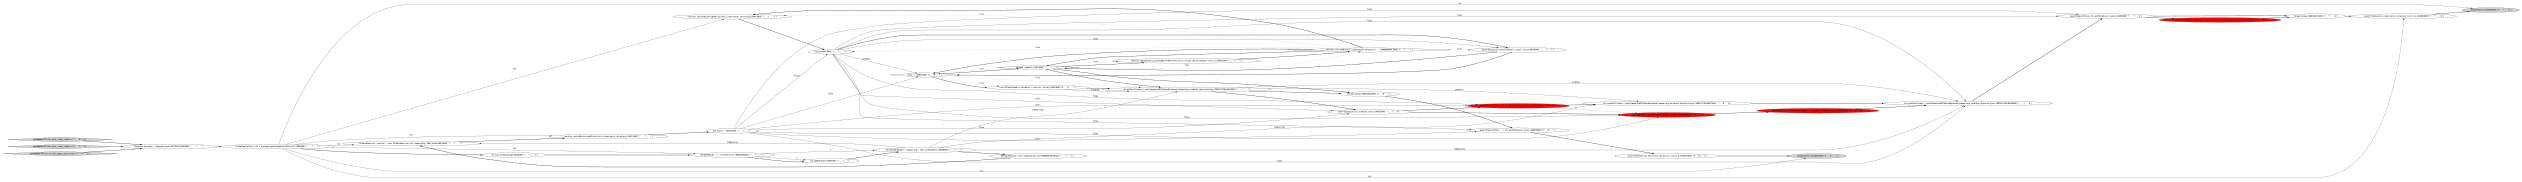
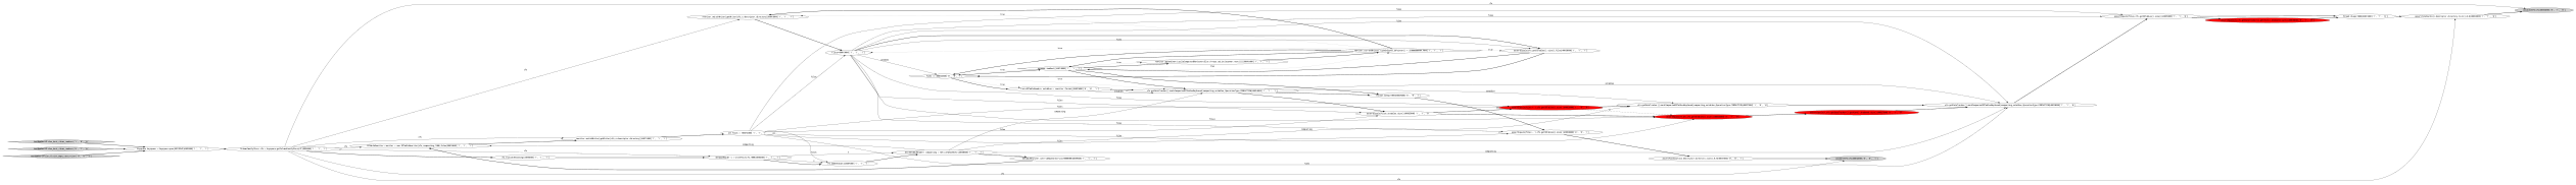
  digraph {
    fontname="Roboto Mono"
    rankdir=LR
    node [fillcolor=white fontname="Roboto Mono" shape=ellipse style=filled]
    edge [fontname="Roboto Mono" style=bold]
    n1 [fillcolor=red label="assertEquals(files + 1,cfs.getSSTables().size())@@@26@@@['1', '0', '0']"]
    n2 [label="cfs.getDataTracker().markCompactedSSTablesReplaced(compacting,sstables,OperationType.COMPACTION)@@@27@@@['1', '0', '0']"]
    n3 [fillcolor=red label="assertEquals(files,cfs.getSSTables().size())@@@26@@@['0', '1', '0']"]
    n4 [label="cfs.getDataTracker().markCompactedSSTablesReplaced(compacting,sstables,OperationType.COMPACTION)@@@28@@@['1', '1', '0']"]
    n5 [fillcolor=red label="assertEquals(1,cfs.getDataTracker().getView().shadowed.size())@@@27@@@['0', '1', '0']"]
    n6 [label="rewriter.append(new LazilyCompactedRow(controller,Arrays.asList(scanner.next())))@@@16@@@['1', '1', '1']"]
    n7 [label="rewriter.currentWriter().getOnDiskFilePointer() > 25000000@@@17@@@['1', '1', '1']" shape=diamond]
    n8 [label="files == 3@@@22@@@['0', '0', '1']" shape=diamond]
    n9 [label="files++@@@19@@@['1', '1', '1']"]
    n10 [label="scanner.hasNext()@@@15@@@['1', '1', '1']" shape=diamond]
    n11 [label="assertEquals(cfs.getSSTables().size(),files)@@@20@@@['1', '1', '1']"]
    n12 [label="rewriter.switchWriter(getWriter(cfs,s.descriptor.directory))@@@18@@@['1', '1', '1']"]
    n13 [fillcolor=lightgray label="testNumberOfFiles_dont_clean_readers['1', '0', '0']" shape=diamond]
    n14 [label="Keyspace keyspace = Keyspace.open(KEYSPACE)@@@3@@@['1', '1', '1']"]
    n15 [label="ColumnFamilyStore cfs = keyspace.getColumnFamilyStore(CF)@@@4@@@['1', '1', '1']"]
    n16 [label="SSTableRewriter.overrideOpenInterval(10000000)@@@9@@@['1', '1', '1']"]
    n17 [label="SSTableRewriter rewriter = new SSTableRewriter(cfs,compacting,1000,false)@@@10@@@['1', '1', '1']"]
    n18 [label="rewriter.switchWriter(getWriter(cfs,s.descriptor.directory))@@@11@@@['1', '1', '1']"]
    n19 [label="int files = 1@@@12@@@['1', '1', '1']"]
    n20 [label="assertEquals(files,sstables.size())@@@25@@@['1', '1', '0']"]
    n21 [label="assertEquals(files,cfs.getSSTables().size())@@@29@@@['1', '1', '0']"]
    n22 [label="assertEquals(files - 1,cfs.getSSTables().size())@@@30@@@['0', '0', '1']"]
    n23 [label="List<SSTableReader> sstables = rewriter.finish()@@@23@@@['0', '0', '1']"]
    n24 [label="cfs.getDataTracker().markCompactedSSTablesReplaced(compacting,sstables,OperationType.COMPACTION)@@@24@@@['1', '1', '1']"]
    n25 [fillcolor=red label="assertEquals(0,cfs.getDataTracker().getView().shadowed.size())@@@30@@@['0', '1', '0']"]
    n26 [label="Thread.sleep(1000)@@@31@@@['1', '1', '0']"]
    n27 [label="assertFileCounts(s.descriptor.directory.list(),0,0)@@@31@@@['0', '0', '1']"]
    n28 [label="Thread.sleep(1000)@@@29@@@['0', '0', '1']"]
    n29 [fillcolor=lightgray label="testNumberOfFiles_dont_clean_readers['0', '1', '0']" shape=diamond]
    n30 [label="assertFileCounts(s.descriptor.directory.list(),0,0)@@@32@@@['1', '1', '0']"]
    n31 [fillcolor=lightgray label="validateCFS(cfs)@@@32@@@['0', '0', '1']"]
    n32 [fillcolor=lightgray label="validateCFS(cfs)@@@33@@@['0', '1', '0']"]
    n33 [label="cfs.addSSTable(s)@@@7@@@['1', '1', '1']"]
    n34 [label="Set<SSTableReader> compacting = Sets.newHashSet(s)@@@8@@@['1', '1', '1']"]
    n35 [label="SSTableReader s = writeFile(cfs,1000)@@@6@@@['1', '1', '1']"]
    n36 [label="cfs.truncateBlocking()@@@5@@@['1', '1', '1']"]
    n37 [fillcolor=lightgray label="testNumberOfFiles_finish_empty_new_writer['0', '0', '1']" shape=diamond]
    n1 -> n2
    n1 -> n3 [label=0 style=dashed]
    n2 -> n4
    n3 -> n5
    n4 -> n21
    n5 -> n4
    n6 -> n7
    n7 -> n8
    n7 -> n9 [label=true style=dotted]
    n7 -> n10
    n7 -> n11 [label=true style=dotted]
    n7 -> n12
    n7 -> n12 [label=true style=dotted]
    n8 -> n10
    n8 -> n23
    n8 -> n23 [label=true style=dotted]
    n8 -> n24 [label=true style=dotted]
    n9 -> n1 [label=files style=solid]
    n9 -> n3 [label=files style=solid]
    n9 -> n4 [label=files style=solid]
    n9 -> n8 [label=sstables style=solid]
    n9 -> n11 [label=files style=solid]
    n9 -> n11
    n9 -> n20 [label=files style=solid]
    n9 -> n21 [label=files style=solid]
    n9 -> n22 [label=files style=solid]
    n10 -> n6 [label=true style=dotted]
    n10 -> n6
    n10 -> n7 [label=true style=dotted]
    n10 -> n8 [label=true style=dotted]
    n10 -> n24
    n10 -> n28
    n11 -> n8
    n11 -> n10
    n12 -> n9
    n13 -> n14
    n14 -> n15
    n15 -> n12 [label=cfs style=solid]
    n15 -> n17 [label=cfs style=solid]
    n15 -> n18 [label=cfs style=solid]
    n15 -> n30 [label=cfs style=solid]
    n15 -> n31 [label=cfs style=solid]
    n15 -> n32 [label=cfs style=solid]
    n15 -> n35 [label=cfs style=solid]
    n15 -> n36
    n16 -> n17
    n17 -> n18
    n18 -> n19
    n19 -> n1 [label=files style=solid]
    n19 -> n3 [label=files style=solid]
    n19 -> n4 [label=files style=solid]
-   n19 -> n8 [label=files style=solid]
+   n19 -> n33 [label=files style=solid]
    n19 -> n9 [label=files style=solid]
    n19 -> n20 [label=files style=solid]
    n19 -> n21 [label=files style=solid]
    n19 -> n22 [label=files style=solid]
    n20 -> n1
    n20 -> n3
    n21 -> n25
    n21 -> n26
    n22 -> n27
    n23 -> n24 [label=sstables style=solid]
    n23 -> n24
    n24 -> n2 [label=sstables style=solid]
    n24 -> n4 [label=sstables style=solid]
    n24 -> n20
    n24 -> n28
    n25 -> n26
    n26 -> n30
    n27 -> n31
    n28 -> n22
    n29 -> n14
    n30 -> n32
    n33 -> n34
    n34 -> n2 [label=compacting style=solid]
    n34 -> n4 [label=compacting style=solid]
    n34 -> n16
    n34 -> n17 [label=compacting style=solid]
    n34 -> n24 [label=compacting style=solid]
    n35 -> n33
    n35 -> n33 [label=s style=solid]
    n35 -> n34 [label=s style=solid]
    n36 -> n35
    n37 -> n14
  }
